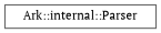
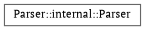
  digraph {
    rankdir=LR
    fontname="PT Serif"
-   n1 [color=grey40 fillcolor=white fontname="PT Serif" fontsize=10 height=0.2 label="Ark::internal::Parser" shape=box style=filled width=0.4]
+   n1 [color=grey40 fillcolor=white fontname="PT Serif" fontsize=10 height=0.2 label="Parser::internal::Parser" shape=box style=filled width=0.4]
  }
